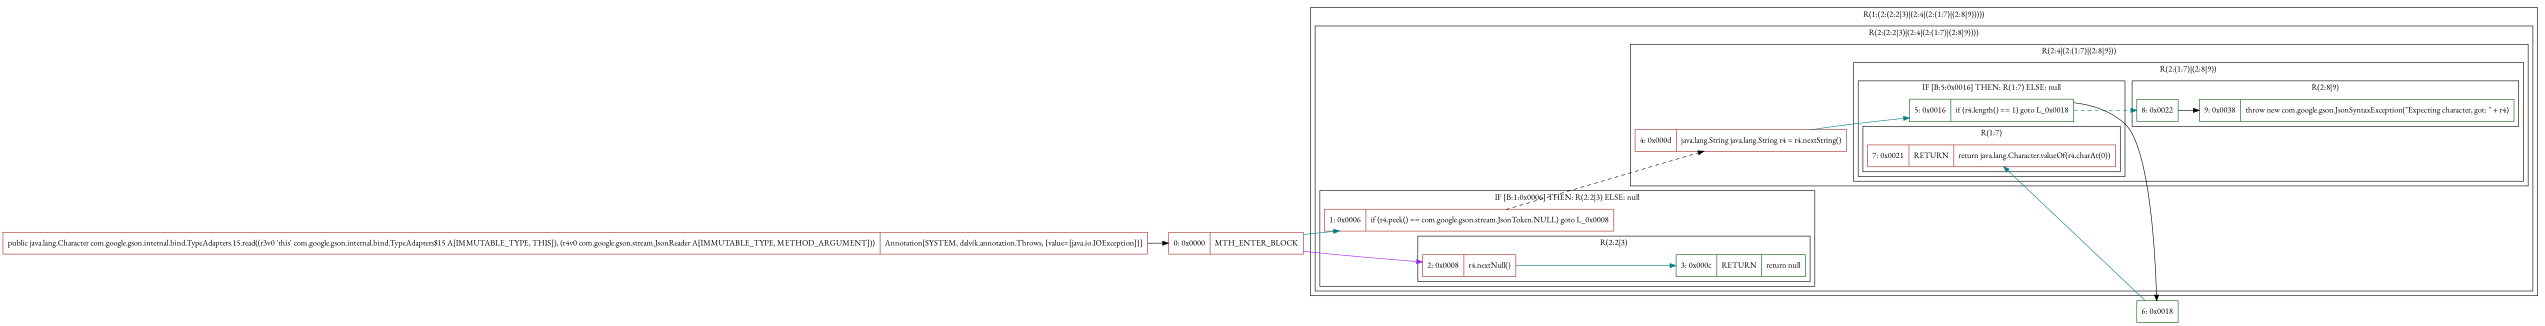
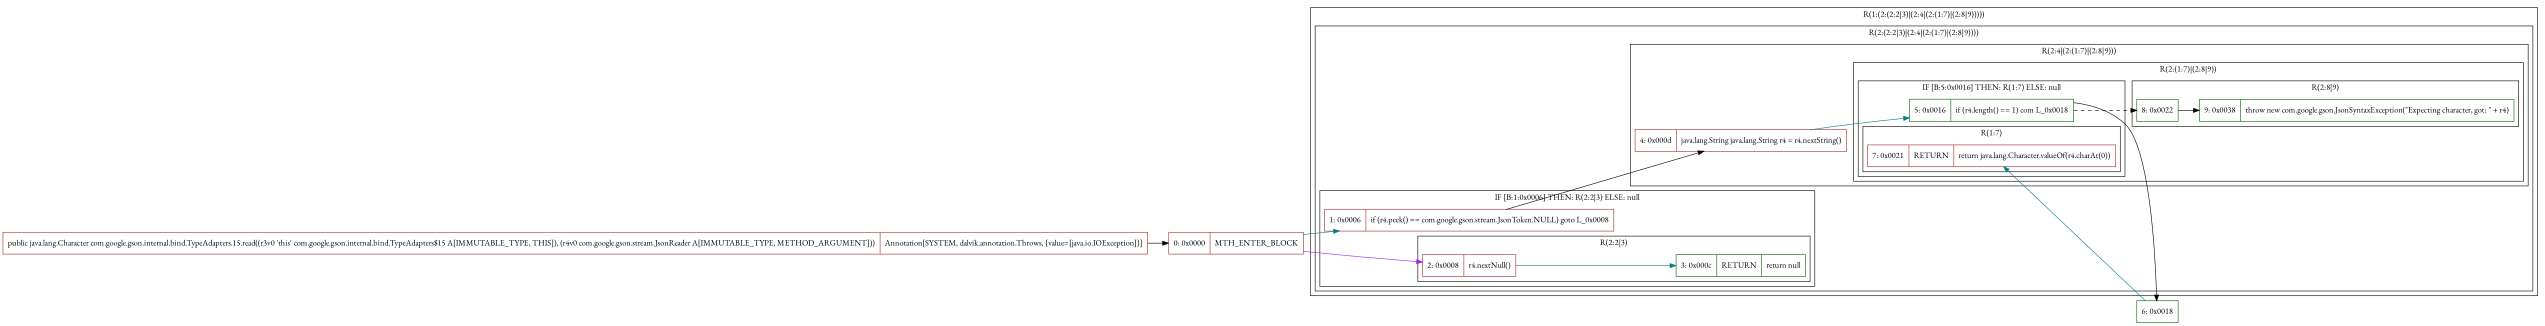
  digraph {
    fontname="EB Garamond"
    rankdir=LR
    node [color=brown fontname="EB Garamond" shape=record]
    edge [color=black fontname="EB Garamond"]
    n1 [label="{2\:\ 0x0008|r4.nextNull()\l}"]
    n2 [color=darkgreen label="{3\:\ 0x000c|RETURN\l|return null\l}"]
    n3 [label="{1\:\ 0x0006|if (r4.peek() == com.google.gson.stream.JsonToken.NULL) goto L_0x0008\l}"]
    n4 [label="{7\:\ 0x0021|RETURN\l|return java.lang.Character.valueOf(r4.charAt(0))\l}"]
-   n5 [color=darkgreen label="{5\:\ 0x0016|if (r4.length() == 1) goto L_0x0018\l}"]
+   n5 [color=darkgreen label="{5\:\ 0x0016|if (r4.length() == 1) com L_0x0018\l}"]
    n6 [color=darkgreen label="{8\:\ 0x0022}"]
    n7 [color=darkgreen label="{9\:\ 0x0038|throw new com.google.gson.JsonSyntaxException(\"Expecting character, got: \" + r4)\l}"]
    n8 [label="{4\:\ 0x000d|java.lang.String java.lang.String r4 = r4.nextString()\l}"]
    n9 [color=darkgreen label="{6\:\ 0x0018}"]
    n10 [label="{0\:\ 0x0000|MTH_ENTER_BLOCK\l}"]
    n11 [label="{public java.lang.Character com.google.gson.internal.bind.TypeAdapters.15.read((r3v0 'this' com.google.gson.internal.bind.TypeAdapters$15 A[IMMUTABLE_TYPE, THIS]), (r4v0 com.google.gson.stream.JsonReader A[IMMUTABLE_TYPE, METHOD_ARGUMENT]))  | Annotation[SYSTEM, dalvik.annotation.Throws, \{value=[java.io.IOException]\}]\l}"]
    subgraph cluster_1 {
      label="R(1:(2:(2:2|3)|(2:4|(2:(1:7)|(2:8|9)))))"
      subgraph cluster_2 {
        label="R(2:(2:2|3)|(2:4|(2:(1:7)|(2:8|9))))"
        subgraph cluster_3 {
          label="IF [B:1:0x0006] THEN: R(2:2|3) ELSE: null"
          n3
          subgraph cluster_4 {
            label="R(2:2|3)"
            n1
            n2
          }
        }
        subgraph cluster_5 {
          label="R(2:4|(2:(1:7)|(2:8|9)))"
          n8
          subgraph cluster_6 {
            label="R(2:(1:7)|(2:8|9))"
            subgraph cluster_7 {
              label="IF [B:5:0x0016] THEN: R(1:7) ELSE: null"
              n5
              subgraph cluster_8 {
                label="R(1:7)"
                n4
              }
            }
            subgraph cluster_9 {
              label="R(2:8|9)"
              n6
              n7
            }
          }
        }
      }
    }
    n1 -> n2 [color=teal]
-   n3 -> n8 [style=dashed]
-   n5 -> n6 [color=teal style=dashed]
+   n3 -> n8 [style=solid]
+   n5 -> n6 [style=dashed]
    n5 -> n9
    n6 -> n7
    n8 -> n5 [color=teal]
    n9 -> n4 [color=teal]
    n10 -> n1 [color=purple]
    n10 -> n3 [color=teal]
    n11 -> n10
  }
